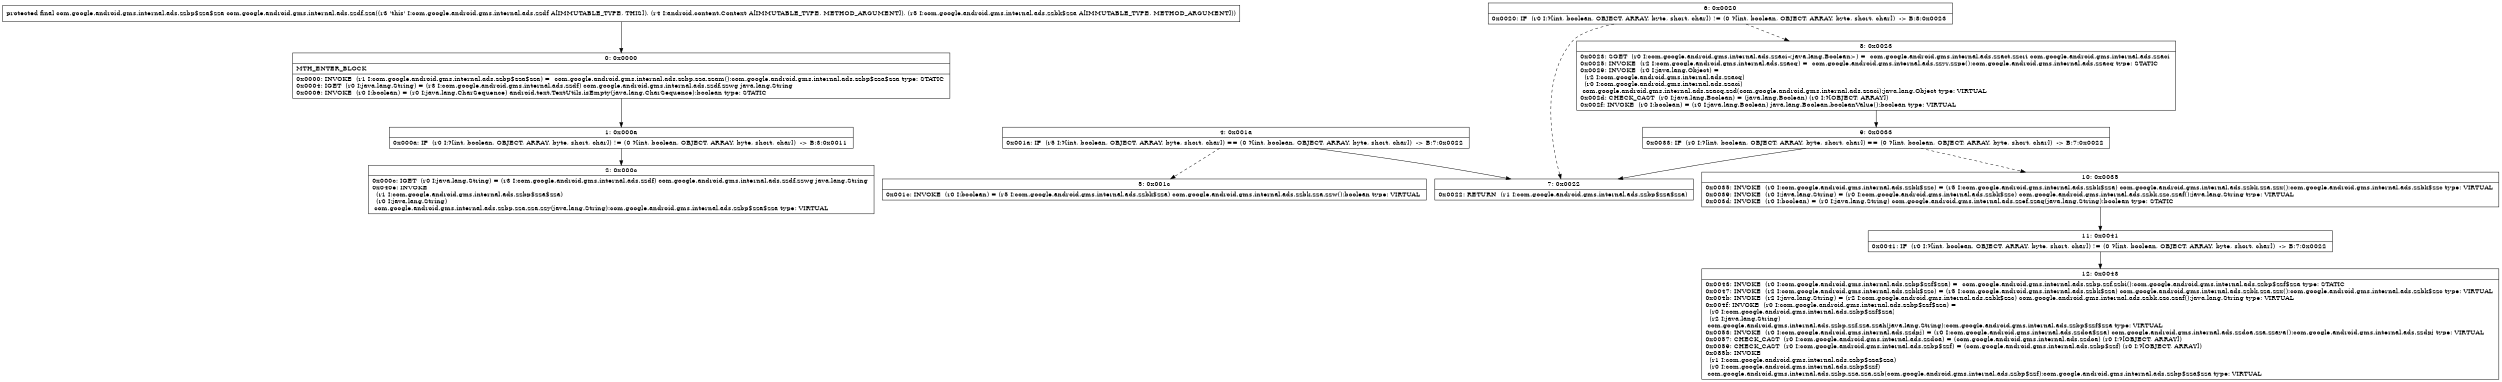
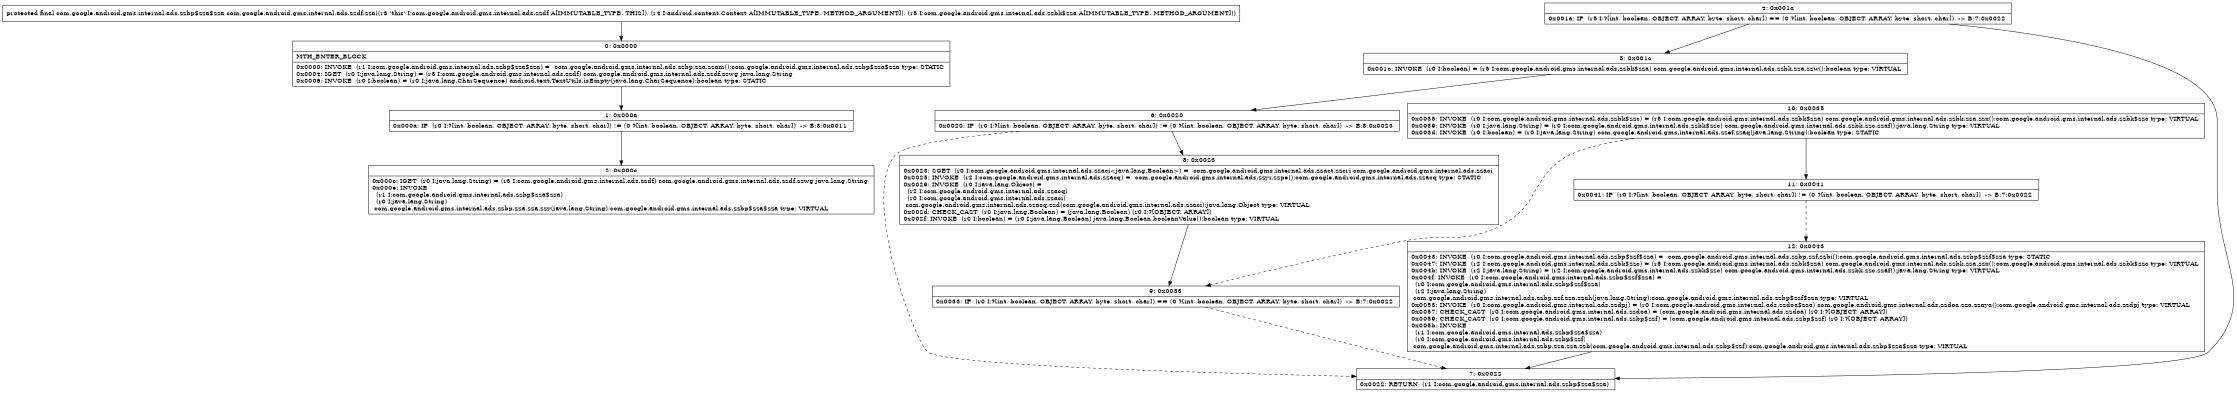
  digraph {
    node [shape=record]
    n1 [label="{0\:\ 0x0000|MTH_ENTER_BLOCK\l|0x0000: INVOKE  (r1 I:com.google.android.gms.internal.ads.zzbp$zza$zza) =  com.google.android.gms.internal.ads.zzbp.zza.zzam():com.google.android.gms.internal.ads.zzbp$zza$zza type: STATIC \l0x0004: IGET  (r0 I:java.lang.String) = (r3 I:com.google.android.gms.internal.ads.zzdf) com.google.android.gms.internal.ads.zzdf.zzwg java.lang.String \l0x0006: INVOKE  (r0 I:boolean) = (r0 I:java.lang.CharSequence) android.text.TextUtils.isEmpty(java.lang.CharSequence):boolean type: STATIC \l}"]
    n2 [label="{1\:\ 0x000a|0x000a: IF  (r0 I:?[int, boolean, OBJECT, ARRAY, byte, short, char]) != (0 ?[int, boolean, OBJECT, ARRAY, byte, short, char])  \-\> B:3:0x0011 \l}"]
-   n3 [label="{2\:\ 0x000c|0x000c: IGET  (r0 I:java.lang.String) = (r3 I:com.google.android.gms.internal.ads.zzdf) com.google.android.gms.internal.ads.zzdf.zzwg java.lang.String \l0x040e: INVOKE  \l  (r1 I:com.google.android.gms.internal.ads.zzbp$zza$zza)\l  (r0 I:java.lang.String)\l com.google.android.gms.internal.ads.zzbp.zza.zza.zzy(java.lang.String):com.google.android.gms.internal.ads.zzbp$zza$zza type: VIRTUAL \l}"]
+   n3 [label="{2\:\ 0x000c|0x000c: IGET  (r0 I:java.lang.String) = (r3 I:com.google.android.gms.internal.ads.zzdf) com.google.android.gms.internal.ads.zzdf.zzwg java.lang.String \l0x000e: INVOKE  \l  (r1 I:com.google.android.gms.internal.ads.zzbp$zza$zza)\l  (r0 I:java.lang.String)\l com.google.android.gms.internal.ads.zzbp.zza.zza.zzy(java.lang.String):com.google.android.gms.internal.ads.zzbp$zza$zza type: VIRTUAL \l}"]
    n4 [label="{4\:\ 0x001a|0x001a: IF  (r5 I:?[int, boolean, OBJECT, ARRAY, byte, short, char]) == (0 ?[int, boolean, OBJECT, ARRAY, byte, short, char])  \-\> B:7:0x0022 \l}"]
    n5 [label="{5\:\ 0x001c|0x001c: INVOKE  (r0 I:boolean) = (r5 I:com.google.android.gms.internal.ads.zzbk$zza) com.google.android.gms.internal.ads.zzbk.zza.zzw():boolean type: VIRTUAL \l}"]
    n6 [label="{7\:\ 0x0022|0x0022: RETURN  (r1 I:com.google.android.gms.internal.ads.zzbp$zza$zza) \l}"]
    n7 [label="{6\:\ 0x0020|0x0020: IF  (r0 I:?[int, boolean, OBJECT, ARRAY, byte, short, char]) != (0 ?[int, boolean, OBJECT, ARRAY, byte, short, char])  \-\> B:8:0x0023 \l}"]
    n8 [label="{8\:\ 0x0023|0x0023: SGET  (r0 I:com.google.android.gms.internal.ads.zzaci\<java.lang.Boolean\>) =  com.google.android.gms.internal.ads.zzact.zzcri com.google.android.gms.internal.ads.zzaci \l0x0025: INVOKE  (r2 I:com.google.android.gms.internal.ads.zzacq) =  com.google.android.gms.internal.ads.zzyr.zzpe():com.google.android.gms.internal.ads.zzacq type: STATIC \l0x0029: INVOKE  (r0 I:java.lang.Object) = \l  (r2 I:com.google.android.gms.internal.ads.zzacq)\l  (r0 I:com.google.android.gms.internal.ads.zzaci)\l com.google.android.gms.internal.ads.zzacq.zzd(com.google.android.gms.internal.ads.zzaci):java.lang.Object type: VIRTUAL \l0x002d: CHECK_CAST  (r0 I:java.lang.Boolean) = (java.lang.Boolean) (r0 I:?[OBJECT, ARRAY]) \l0x002f: INVOKE  (r0 I:boolean) = (r0 I:java.lang.Boolean) java.lang.Boolean.booleanValue():boolean type: VIRTUAL \l}"]
    n9 [label="{9\:\ 0x0033|0x0033: IF  (r0 I:?[int, boolean, OBJECT, ARRAY, byte, short, char]) == (0 ?[int, boolean, OBJECT, ARRAY, byte, short, char])  \-\> B:7:0x0022 \l}"]
    n10 [label="{10\:\ 0x0035|0x0035: INVOKE  (r0 I:com.google.android.gms.internal.ads.zzbk$zzc) = (r5 I:com.google.android.gms.internal.ads.zzbk$zza) com.google.android.gms.internal.ads.zzbk.zza.zzx():com.google.android.gms.internal.ads.zzbk$zzc type: VIRTUAL \l0x0039: INVOKE  (r0 I:java.lang.String) = (r0 I:com.google.android.gms.internal.ads.zzbk$zzc) com.google.android.gms.internal.ads.zzbk.zzc.zzaf():java.lang.String type: VIRTUAL \l0x003d: INVOKE  (r0 I:boolean) = (r0 I:java.lang.String) com.google.android.gms.internal.ads.zzef.zzaq(java.lang.String):boolean type: STATIC \l}"]
    n11 [label="{11\:\ 0x0041|0x0041: IF  (r0 I:?[int, boolean, OBJECT, ARRAY, byte, short, char]) != (0 ?[int, boolean, OBJECT, ARRAY, byte, short, char])  \-\> B:7:0x0022 \l}"]
-   n12 [label="{12\:\ 0x0043|0x0043: INVOKE  (r0 I:com.google.android.gms.internal.ads.zzbp$zzf$zza) =  com.google.android.gms.internal.ads.zzbp.zzf.zzbi():com.google.android.gms.internal.ads.zzbp$zzf$zza type: STATIC \l0x0047: INVOKE  (r2 I:com.google.android.gms.internal.ads.zzbk$zzc) = (r5 I:com.google.android.gms.internal.ads.zzbk$zza) com.google.android.gms.internal.ads.zzbk.zza.zzx():com.google.android.gms.internal.ads.zzbk$zzc type: VIRTUAL \l0x004b: INVOKE  (r2 I:java.lang.String) = (r2 I:com.google.android.gms.internal.ads.zzbk$zzc) com.google.android.gms.internal.ads.zzbk.zzc.zzaf():java.lang.String type: VIRTUAL \l0x004f: INVOKE  (r0 I:com.google.android.gms.internal.ads.zzbp$zzf$zza) = \l  (r0 I:com.google.android.gms.internal.ads.zzbp$zzf$zza)\l  (r2 I:java.lang.String)\l com.google.android.gms.internal.ads.zzbp.zzf.zza.zzah(java.lang.String):com.google.android.gms.internal.ads.zzbp$zzf$zza type: VIRTUAL \l0x0053: INVOKE  (r0 I:com.google.android.gms.internal.ads.zzdpj) = (r0 I:com.google.android.gms.internal.ads.zzdoa$zza) com.google.android.gms.internal.ads.zzdoa.zza.zzaya():com.google.android.gms.internal.ads.zzdpj type: VIRTUAL \l0x0057: CHECK_CAST  (r0 I:com.google.android.gms.internal.ads.zzdoa) = (com.google.android.gms.internal.ads.zzdoa) (r0 I:?[OBJECT, ARRAY]) \l0x0059: CHECK_CAST  (r0 I:com.google.android.gms.internal.ads.zzbp$zzf) = (com.google.android.gms.internal.ads.zzbp$zzf) (r0 I:?[OBJECT, ARRAY]) \l0x085b: INVOKE  \l  (r1 I:com.google.android.gms.internal.ads.zzbp$zza$zza)\l  (r0 I:com.google.android.gms.internal.ads.zzbp$zzf)\l com.google.android.gms.internal.ads.zzbp.zza.zza.zzb(com.google.android.gms.internal.ads.zzbp$zzf):com.google.android.gms.internal.ads.zzbp$zza$zza type: VIRTUAL \l}"]
+   n12 [label="{12\:\ 0x0043|0x0043: INVOKE  (r0 I:com.google.android.gms.internal.ads.zzbp$zzf$zza) =  com.google.android.gms.internal.ads.zzbp.zzf.zzbi():com.google.android.gms.internal.ads.zzbp$zzf$zza type: STATIC \l0x0047: INVOKE  (r2 I:com.google.android.gms.internal.ads.zzbk$zzc) = (r5 I:com.google.android.gms.internal.ads.zzbk$zza) com.google.android.gms.internal.ads.zzbk.zza.zzx():com.google.android.gms.internal.ads.zzbk$zzc type: VIRTUAL \l0x004b: INVOKE  (r2 I:java.lang.String) = (r2 I:com.google.android.gms.internal.ads.zzbk$zzc) com.google.android.gms.internal.ads.zzbk.zzc.zzaf():java.lang.String type: VIRTUAL \l0x004f: INVOKE  (r0 I:com.google.android.gms.internal.ads.zzbp$zzf$zza) = \l  (r0 I:com.google.android.gms.internal.ads.zzbp$zzf$zza)\l  (r2 I:java.lang.String)\l com.google.android.gms.internal.ads.zzbp.zzf.zza.zzah(java.lang.String):com.google.android.gms.internal.ads.zzbp$zzf$zza type: VIRTUAL \l0x0053: INVOKE  (r0 I:com.google.android.gms.internal.ads.zzdpj) = (r0 I:com.google.android.gms.internal.ads.zzdoa$zza) com.google.android.gms.internal.ads.zzdoa.zza.zzaya():com.google.android.gms.internal.ads.zzdpj type: VIRTUAL \l0x0057: CHECK_CAST  (r0 I:com.google.android.gms.internal.ads.zzdoa) = (com.google.android.gms.internal.ads.zzdoa) (r0 I:?[OBJECT, ARRAY]) \l0x0059: CHECK_CAST  (r0 I:com.google.android.gms.internal.ads.zzbp$zzf) = (com.google.android.gms.internal.ads.zzbp$zzf) (r0 I:?[OBJECT, ARRAY]) \l0x005b: INVOKE  \l  (r1 I:com.google.android.gms.internal.ads.zzbp$zza$zza)\l  (r0 I:com.google.android.gms.internal.ads.zzbp$zzf)\l com.google.android.gms.internal.ads.zzbp.zza.zza.zzb(com.google.android.gms.internal.ads.zzbp$zzf):com.google.android.gms.internal.ads.zzbp$zza$zza type: VIRTUAL \l}"]
    n13 [label="{protected final com.google.android.gms.internal.ads.zzbp$zza$zza com.google.android.gms.internal.ads.zzdf.zza((r3 'this' I:com.google.android.gms.internal.ads.zzdf A[IMMUTABLE_TYPE, THIS]), (r4 I:android.content.Context A[IMMUTABLE_TYPE, METHOD_ARGUMENT]), (r5 I:com.google.android.gms.internal.ads.zzbk$zza A[IMMUTABLE_TYPE, METHOD_ARGUMENT])) }"]
    n1 -> n2
    n2 -> n3 [style=solid]
-   n4 -> n5 [style=dashed]
+   n4 -> n5 [style=solid]
    n4 -> n6
+   n5 -> n7
    n7 -> n6 [style=dashed]
-   n7 -> n8 [style=dashed]
+   n7 -> n8
    n8 -> n9
-   n9 -> n6
-   n9 -> n10 [style=dashed]
+   n9 -> n6 [style=dashed]
+   n10 -> n9 [style=dashed]
    n10 -> n11
-   n11 -> n12 [style=solid]
+   n11 -> n12 [style=dashed]
+   n12 -> n6
    n13 -> n1
  }
